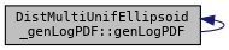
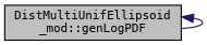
  digraph {
    rankdir=TB
    fontname="DejaVu Sans Mono"
-   n1 [color=black fillcolor=grey75 fontcolor=black fontname="DejaVu Sans Mono" fontsize=10 height=0.2 label="DistMultiUnifEllipsoid\l_genLogPDF::genLogPDF" shape=record style=filled width=0.4]
+   n1 [color=black fillcolor=grey75 fontcolor=black fontname="DejaVu Sans Mono" fontsize=10 height=0.2 label="DistMultiUnifEllipsoid\l_mod::genLogPDF" shape=record style=filled width=0.4]
    n1 -> n1 [color=midnightblue dir=back fontname="DejaVu Sans Mono" fontsize=10 labelfontname=Helvetica labelfontsize=10 style=solid]
  }
